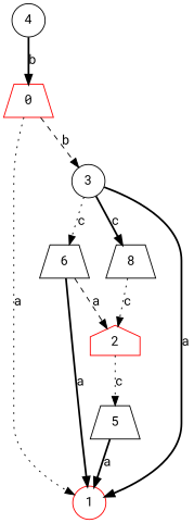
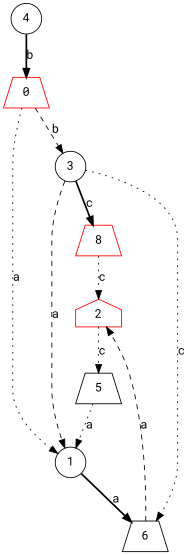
  strict digraph {
    fontname="Roboto Mono"
    node [color=black fontname="Roboto Mono" shape=trapezium]
    edge [fontname="Roboto Mono" style=dotted]
    2 [color=red shape=house]
    5
-   1 [color=red shape=circle]
+   1 [shape=circle]
    3 [shape=circle]
    6
-   8
+   8 [color=red]
    0 [color=red]
    4 [shape=circle]
    2 -> 5 [label=c]
-   5 -> 1 [label=a style=bold]
-   3 -> 1 [label=a style=bold]
+   5 -> 1 [label=a]
+   3 -> 1 [label=a style=dashed]
    3 -> 6 [label=c]
    3 -> 8 [label=c style=bold]
    6 -> 2 [label=a style=dashed]
-   6 -> 1 [label=a style=bold]
+   1 -> 6 [label=a style=bold]
    8 -> 2 [label=c]
    0 -> 1 [label=a]
    0 -> 3 [label=b style=dashed]
    4 -> 0 [label=b style=bold]
  }
